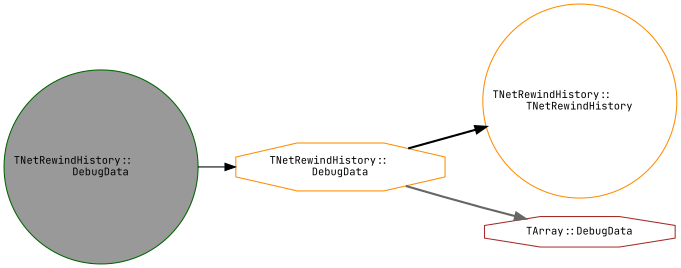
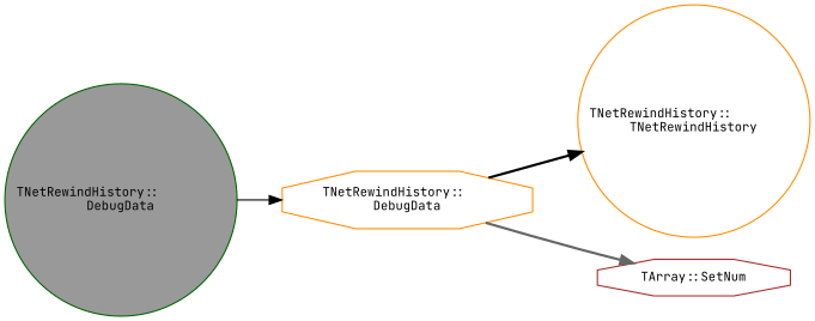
  digraph {
    rankdir=LR
    fontname="JetBrains Mono"
    node [color=darkorange fillcolor=white fontname="JetBrains Mono" fontsize=10 shape=circle style=filled]
    edge [color=black fontname="JetBrains Mono" fontsize=10 labelfontname=Helvetica labelfontsize=10 style=bold]
    n1 [color=darkgreen fillcolor=grey60 fontcolor=black height=0.2 label="TNetRewindHistory::\lDebugData" width=0.4]
    n2 [height=0.2 label="TNetRewindHistory::\lDebugData" shape=octagon width=0.4]
    n3 [height=0.2 label="TNetRewindHistory::\lTNetRewindHistory" width=0.4]
-   n4 [color=brown height=0.2 label="TArray::DebugData" shape=octagon width=0.4]
+   n4 [color=brown height=0.2 label="TArray::SetNum" shape=octagon width=0.4]
    n1 -> n2 [style=solid]
    n2 -> n3
    n2 -> n4 [color=gray40]
  }
